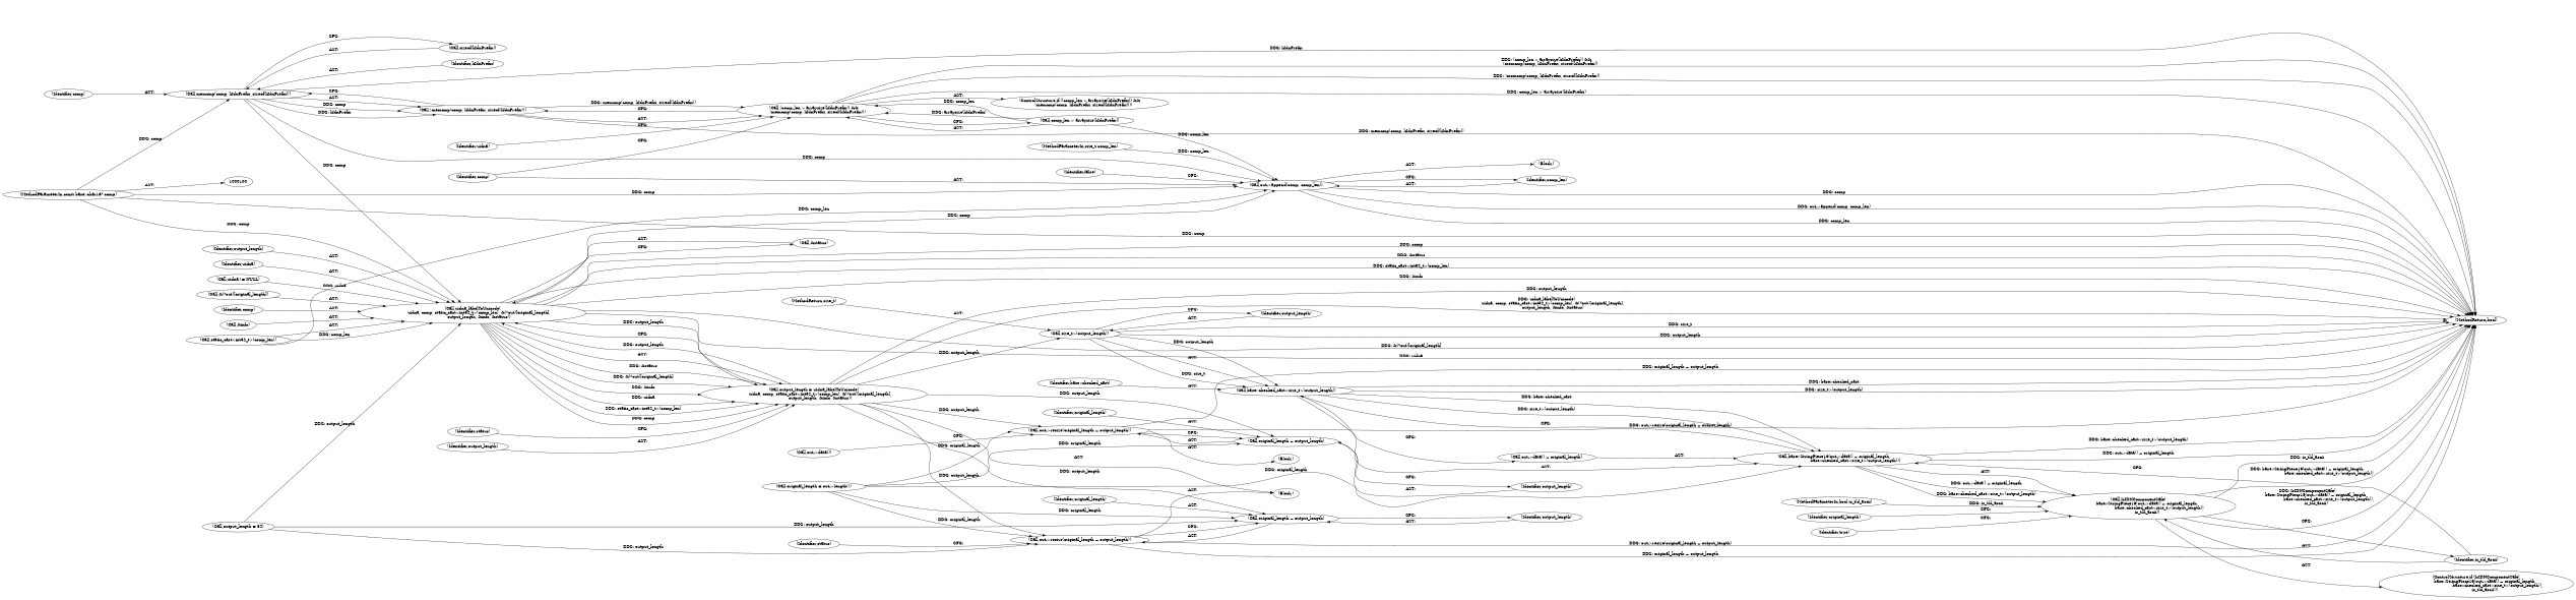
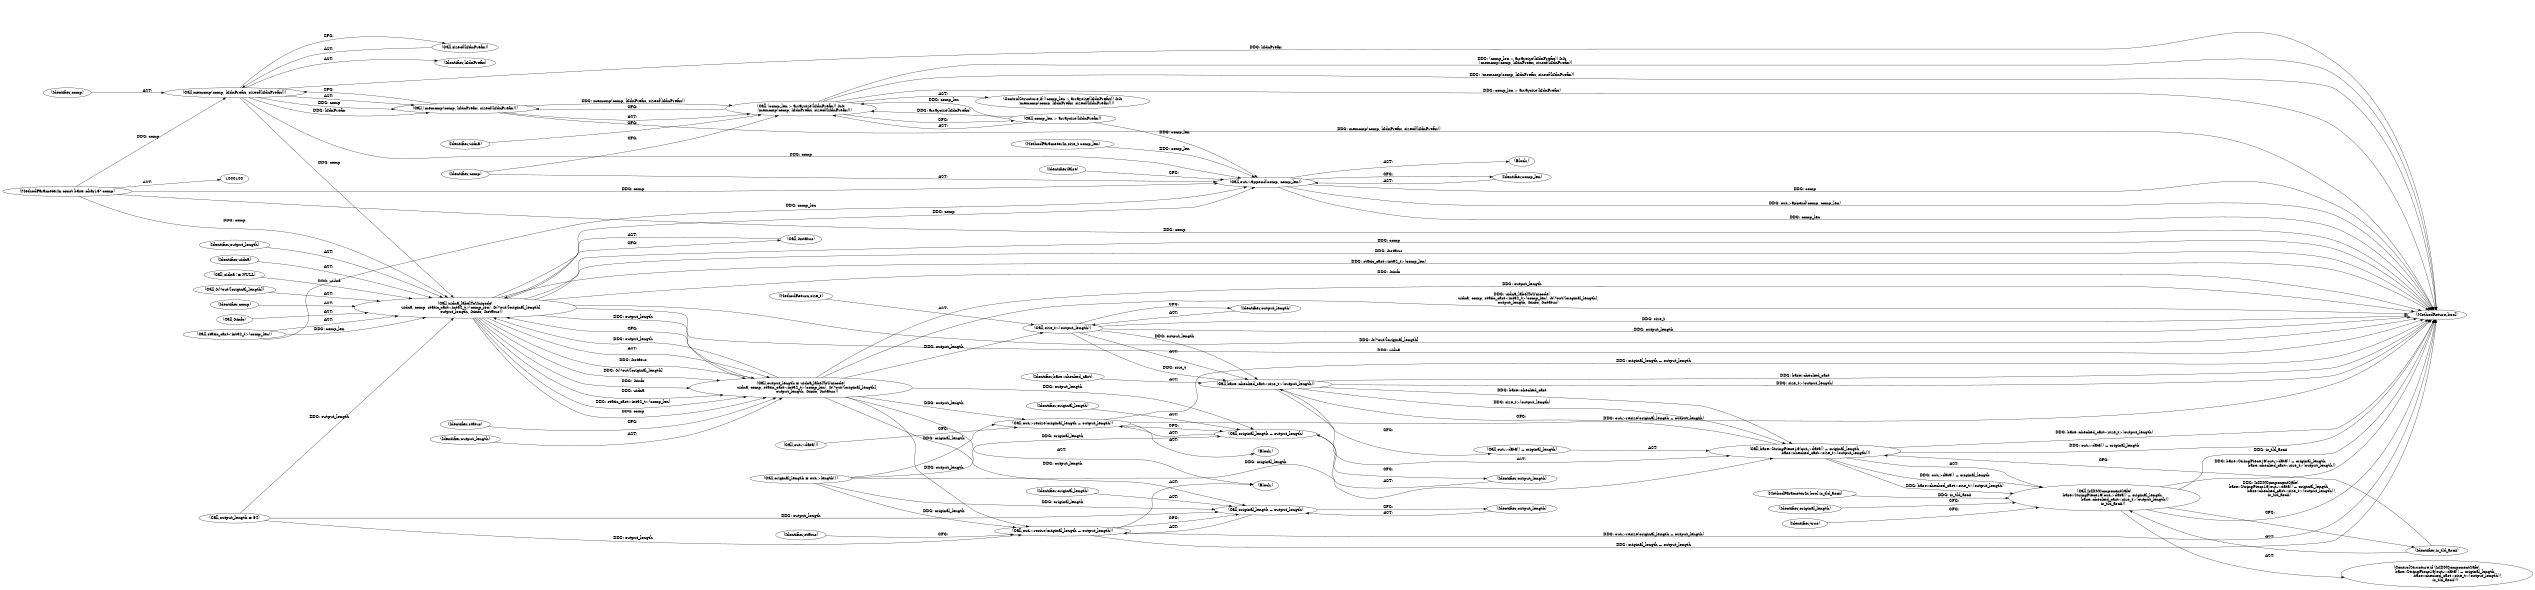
  digraph {
    rankdir=LR
    n1 [label="(Call,memcmp(comp, kIdnPrefix, sizeof(kIdnPrefix)))"]
    n2 [label="(Call,!memcmp(comp, kIdnPrefix, sizeof(kIdnPrefix)))"]
    n3 [label="(Call,uidna_labelToUnicode(\n          uidna, comp, static_cast<int32_t>(comp_len), &(*out)[original_length],\n          output_length, &info, &status))"]
    n4 [label="(Call,out->append(comp, comp_len))"]
    n5 [label="(MethodReturn,bool)"]
    n6 [label="(Call,sizeof(kIdnPrefix))"]
    n7 [label="(Call,(comp_len > arraysize(kIdnPrefix)) &&\n      !memcmp(comp, kIdnPrefix, sizeof(kIdnPrefix)))"]
    n8 [label="(Call,output_length = uidna_labelToUnicode(\n          uidna, comp, static_cast<int32_t>(comp_len), &(*out)[original_length],\n          output_length, &info, &status))"]
    n9 [label="(Call,&status)"]
    n10 [label="(Identifier,comp_len)"]
    n11 [label="(Block,)"]
    n12 [label="(MethodParameterIn,const base::char16* comp)"]
    1000100
    n14 [label="(ControlStructure,if ((comp_len > arraysize(kIdnPrefix)) &&\n      !memcmp(comp, kIdnPrefix, sizeof(kIdnPrefix))))"]
    n15 [label="(Call,comp_len > arraysize(kIdnPrefix))"]
    n16 [label="(Call,out->resize(original_length + output_length))"]
    n17 [label="(Call,original_length + output_length)"]
    n18 [label="(Call,out->resize(original_length + output_length))"]
    n19 [label="(Call,original_length + output_length)"]
    n20 [label="(Call,size_t>(output_length))"]
    n21 [label="(Block,)"]
    n22 [label="(Identifier,output_length)"]
    n23 [label="(Block,)"]
    n24 [label="(Identifier,output_length)"]
    n25 [label="(Call,base::checked_cast<size_t>(output_length))"]
    n26 [label="(Identifier,output_length)"]
    n27 [label="(Call,base::StringPiece16(out->data() + original_length,\n                                  base::checked_cast<size_t>(output_length)))"]
    n28 [label="(Call,out->data() + original_length)"]
    n29 [label="(Call,IsIDNComponentSafe(\n              base::StringPiece16(out->data() + original_length,\n                                  base::checked_cast<size_t>(output_length)),\n              is_tld_ascii))"]
    n30 [label="(Identifier,is_tld_ascii)"]
    n31 [label="(ControlStructure,if (IsIDNComponentSafe(\n              base::StringPiece16(out->data() + original_length,\n                                  base::checked_cast<size_t>(output_length)),\n              is_tld_ascii)))"]
    n32 [label="(Identifier,output_length)"]
    n33 [label="(MethodReturn,size_t)"]
    n34 [label="(Identifier,output_length)"]
    n35 [label="(Identifier,kIdnPrefix)"]
    n36 [label="(Identifier,status)"]
    n37 [label="(Identifier,original_length)"]
    n38 [label="(Identifier,status)"]
    n39 [label="(Call,original_length = out->length())"]
    n40 [label="(Identifier,true)"]
    n41 [label="(MethodParameterIn,size_t comp_len)"]
    n42 [label="(Identifier,uidna)"]
    n43 [label="(Call,uidna != NULL)"]
    n44 [label="(Identifier,original_length)"]
    n45 [label="(Identifier,false)"]
    n46 [label="(Identifier,comp)"]
    n47 [label="(Call,&(*out)[original_length])"]
    n48 [label="(MethodParameterIn,bool is_tld_ascii)"]
    n49 [label="(Identifier,comp)"]
    n50 [label="(Call,&info)"]
    n51 [label="(Identifier,original_length)"]
    n52 [label="(Call,output_length = 64)"]
    n53 [label="(Identifier,comp)"]
    n54 [label="(Call,out->data())"]
    n55 [label="(Identifier,uidna)"]
    n56 [label="(Call,static_cast<int32_t>(comp_len))"]
    n57 [label="(Identifier,base::checked_cast)"]
    n1 -> n2 [label="AST: "]
    n1 -> n2 [label="DDG: comp"]
    n1 -> n2 [label="DDG: kIdnPrefix"]
    n1 -> n3 [label="DDG: comp"]
    n1 -> n4 [label="DDG: comp"]
    n1 -> n5 [label="DDG: kIdnPrefix"]
    n1 -> n6 [label="CFG: "]
    n2 -> n1 [label="CFG: "]
    n2 -> n5 [label="DDG: memcmp(comp, kIdnPrefix, sizeof(kIdnPrefix))"]
    n2 -> n7 [label="AST: "]
    n2 -> n7 [label="DDG: memcmp(comp, kIdnPrefix, sizeof(kIdnPrefix))"]
    n3 -> n4 [label="DDG: comp"]
    n3 -> n5 [label="DDG: comp"]
    n3 -> n5 [label="DDG: &status"]
    n3 -> n5 [label="DDG: static_cast<int32_t>(comp_len)"]
    n3 -> n5 [label="DDG: &info"]
    n3 -> n5 [label="DDG: &(*out)[original_length]"]
    n3 -> n5 [label="DDG: uidna"]
    n3 -> n8 [label="AST: "]
    n3 -> n8 [label="DDG: &status"]
    n3 -> n8 [label="DDG: &(*out)[original_length]"]
    n3 -> n8 [label="DDG: &info"]
    n3 -> n8 [label="DDG: uidna"]
    n3 -> n8 [label="DDG: static_cast<int32_t>(comp_len)"]
    n3 -> n8 [label="DDG: comp"]
    n3 -> n8 [label="DDG: output_length"]
    n3 -> n9 [label="CFG: "]
    n4 -> n5 [label="DDG: out->append(comp, comp_len)"]
    n4 -> n5 [label="DDG: comp_len"]
    n4 -> n5 [label="DDG: comp"]
    n4 -> n10 [label="CFG: "]
    n4 -> n11 [label="AST: "]
    n6 -> n1 [label="AST: "]
    n7 -> n2 [label="CFG: "]
    n7 -> n5 [label="DDG: (comp_len > arraysize(kIdnPrefix)) &&\n      !memcmp(comp, kIdnPrefix, sizeof(kIdnPrefix))"]
    n7 -> n5 [label="DDG: !memcmp(comp, kIdnPrefix, sizeof(kIdnPrefix))"]
    n7 -> n5 [label="DDG: comp_len > arraysize(kIdnPrefix)"]
    n7 -> n14 [label="AST: "]
    n7 -> n15 [label="CFG: "]
    n8 -> n3 [label="CFG: "]
    n8 -> n3 [label="DDG: output_length"]
    n8 -> n5 [label="DDG: uidna_labelToUnicode(\n          uidna, comp, static_cast<int32_t>(comp_len), &(*out)[original_length],\n          output_length, &info, &status)"]
    n8 -> n5 [label="DDG: output_length"]
    n8 -> n16 [label="DDG: output_length"]
    n8 -> n17 [label="DDG: output_length"]
    n8 -> n18 [label="DDG: output_length"]
    n8 -> n19 [label="DDG: output_length"]
    n8 -> n20 [label="DDG: output_length"]
    n8 -> n21 [label="AST: "]
    n9 -> n3 [label="AST: "]
    n10 -> n4 [label="AST: "]
    n12 -> n1 [label="DDG: comp"]
    n12 -> n3 [label="DDG: comp"]
    n12 -> n4 [label="DDG: comp"]
    n12 -> n5 [label="DDG: comp"]
    n12 -> 1000100 [label="AST: "]
    n15 -> n4 [label="DDG: comp_len"]
    n15 -> n7 [label="AST: "]
    n15 -> n7 [label="DDG: comp_len"]
    n15 -> n7 [label="DDG: arraysize(kIdnPrefix)"]
    n16 -> n5 [label="DDG: original_length + output_length"]
    n16 -> n5 [label="DDG: out->resize(original_length + output_length)"]
    n16 -> n17 [label="CFG: "]
    n16 -> n21 [label="AST: "]
    n17 -> n16 [label="AST: "]
    n17 -> n22 [label="CFG: "]
    n18 -> n5 [label="DDG: original_length + output_length"]
    n18 -> n5 [label="DDG: out->resize(original_length + output_length)"]
    n18 -> n19 [label="CFG: "]
    n18 -> n23 [label="AST: "]
    n19 -> n18 [label="AST: "]
    n19 -> n24 [label="CFG: "]
    n20 -> n5 [label="DDG: size_t"]
    n20 -> n5 [label="DDG: output_length"]
    n20 -> n25 [label="AST: "]
    n20 -> n25 [label="DDG: size_t"]
    n20 -> n25 [label="DDG: output_length"]
    n20 -> n26 [label="CFG: "]
    n22 -> n17 [label="AST: "]
    n24 -> n19 [label="AST: "]
    n25 -> n5 [label="DDG: base::checked_cast"]
    n25 -> n5 [label="DDG: size_t>(output_length)"]
    n25 -> n27 [label="AST: "]
    n25 -> n27 [label="DDG: base::checked_cast"]
    n25 -> n27 [label="DDG: size_t>(output_length)"]
    n25 -> n28 [label="CFG: "]
    n26 -> n20 [label="AST: "]
    n27 -> n5 [label="DDG: base::checked_cast<size_t>(output_length)"]
    n27 -> n5 [label="DDG: out->data() + original_length"]
    n27 -> n25 [label="CFG: "]
    n27 -> n29 [label="AST: "]
    n27 -> n29 [label="DDG: out->data() + original_length"]
    n27 -> n29 [label="DDG: base::checked_cast<size_t>(output_length)"]
    n28 -> n27 [label="AST: "]
    n29 -> n5 [label="DDG: is_tld_ascii"]
    n29 -> n5 [label="DDG: base::StringPiece16(out->data() + original_length,\n                                  base::checked_cast<size_t>(output_length))"]
    n29 -> n5 [label="DDG: IsIDNComponentSafe(\n              base::StringPiece16(out->data() + original_length,\n                                  base::checked_cast<size_t>(output_length)),\n              is_tld_ascii)"]
    n29 -> n30 [label="CFG: "]
    n29 -> n31 [label="AST: "]
    n30 -> n27 [label="CFG: "]
    n30 -> n29 [label="AST: "]
    n32 -> n8 [label="AST: "]
    n33 -> n20 [label="AST: "]
    n34 -> n3 [label="AST: "]
-   n35 -> n1 [label="AST: "]
+   n1 -> n35 [label="AST: "]
    n36 -> n16 [label="CFG: "]
    n37 -> n29 [label="CFG: "]
    n38 -> n8 [label="CFG: "]
    n39 -> n16 [label="DDG: original_length"]
    n39 -> n17 [label="DDG: original_length"]
    n39 -> n18 [label="DDG: original_length"]
    n39 -> n19 [label="DDG: original_length"]
    n39 -> n27 [label="DDG: original_length"]
    n40 -> n29 [label="CFG: "]
    n41 -> n4 [label="DDG: comp_len"]
    n42 -> n3 [label="AST: "]
    n43 -> n3 [label="DDG: uidna"]
    n44 -> n19 [label="AST: "]
    n45 -> n4 [label="CFG: "]
    n46 -> n1 [label="AST: "]
    n47 -> n3 [label="AST: "]
    n48 -> n29 [label="DDG: is_tld_ascii"]
    n49 -> n3 [label="AST: "]
    n50 -> n3 [label="AST: "]
    n51 -> n17 [label="AST: "]
    n52 -> n3 [label="DDG: output_length"]
    n52 -> n16 [label="DDG: output_length"]
    n52 -> n17 [label="DDG: output_length"]
    n53 -> n4 [label="AST: "]
    n53 -> n7 [label="CFG: "]
    n54 -> n18 [label="CFG: "]
    n55 -> n7 [label="CFG: "]
    n56 -> n3 [label="AST: "]
    n56 -> n3 [label="DDG: comp_len"]
    n56 -> n4 [label="DDG: comp_len"]
    n57 -> n25 [label="AST: "]
  }
